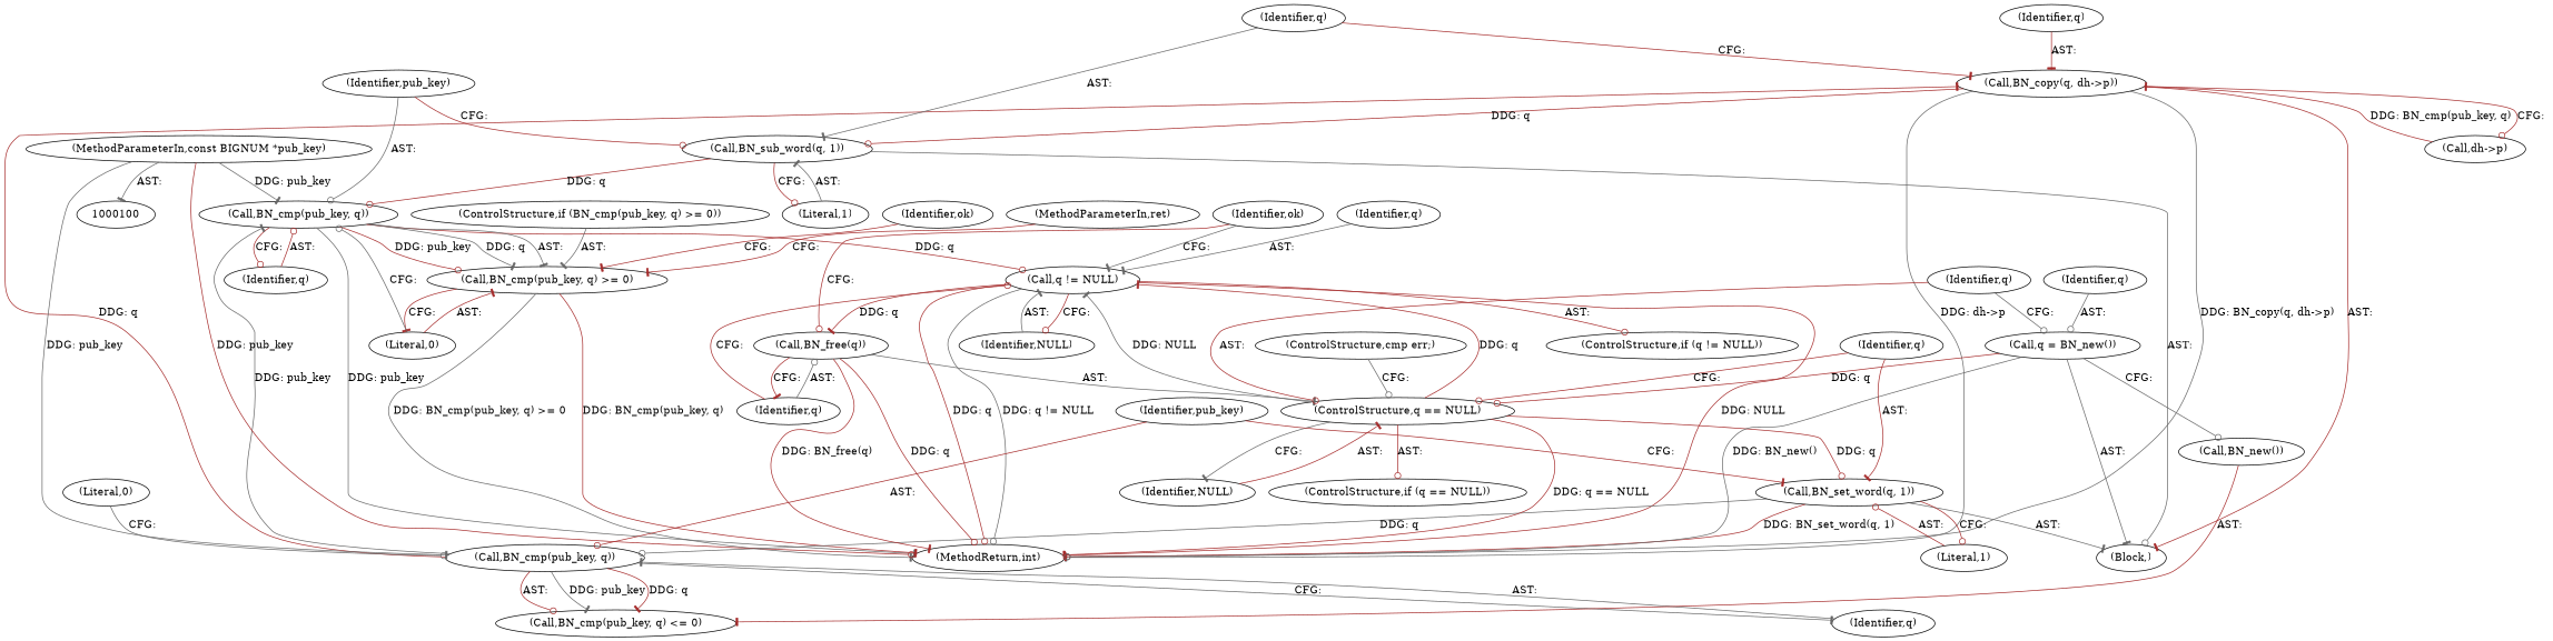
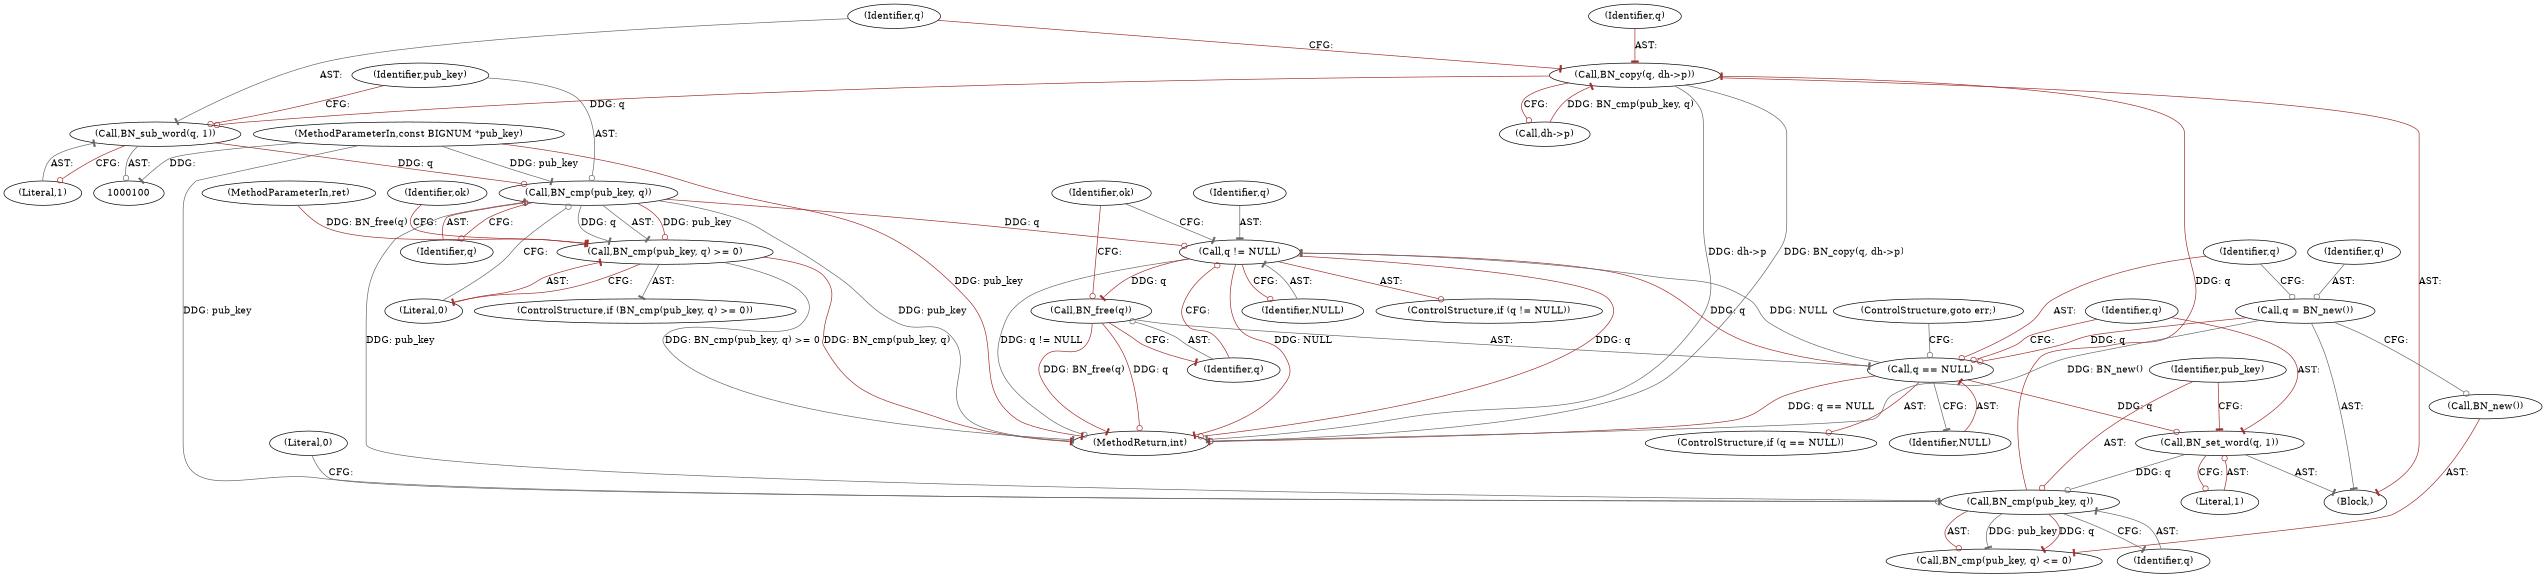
  digraph {
    edge [arrowhead=tee color=brown]
    n1 [label="(Call,BN_copy(q, dh->p))"]
    n2 [label="(Call,BN_sub_word(q, 1))"]
    n3 [label="(MethodReturn,int)"]
    n4 [label="(Call,dh->p)"]
    n5 [label="(Block,)"]
    n6 [label="(Call,BN_cmp(pub_key, q))"]
    n7 [label="(Literal,1)"]
    n8 [label="(Call,BN_cmp(pub_key, q))"]
    n9 [label="(Call,BN_cmp(pub_key, q) <= 0)"]
    n10 [label="(Identifier,q)"]
    n11 [label="(Call,q != NULL)"]
    n12 [label="(Call,BN_cmp(pub_key, q) >= 0)"]
    n13 [label="(Identifier,q)"]
    n14 [label="(MethodParameterIn,const BIGNUM *pub_key)"]
    1000100
    n16 [label="(Call,BN_set_word(q, 1))"]
    n17 [label="(Literal,1)"]
-   n18 [label="(ControlStructure,q == NULL)"]
+   n18 [label="(Call,q == NULL)"]
    n19 [label="(Identifier,NULL)"]
    n20 [label="(ControlStructure,if (q == NULL))"]
    n21 [label="(Call,BN_free(q))"]
    n22 [label="(Identifier,NULL)"]
    n23 [label="(ControlStructure,if (q != NULL))"]
    n24 [label="(Call,q = BN_new())"]
    n25 [label="(Call,BN_new())"]
    n26 [label="(ControlStructure,if (BN_cmp(pub_key, q) >= 0))"]
    n27 [label="(Literal,0)"]
    n28 [label="(Identifier,q)"]
    n29 [label="(Literal,0)"]
-   n30 [label="(ControlStructure,cmp err;)"]
+   n30 [label="(ControlStructure,goto err;)"]
    n31 [label="(Identifier,q)"]
    n32 [label="(Identifier,q)"]
    n33 [label="(Identifier,ok)"]
    n34 [label="(Identifier,q)"]
    n35 [label="(Identifier,q)"]
    n36 [label="(Identifier,q)"]
    n37 [label="(Identifier,pub_key)"]
    n38 [label="(MethodParameterIn,ret)"]
    n39 [label="(Identifier,q)"]
    n40 [label="(Identifier,pub_key)"]
    n41 [label="(Identifier,ok)"]
    n1 -> n2 [arrowhead=odot label="DDG: q"]
    n1 -> n3 [color=gray40 label="DDG: dh->p"]
    n1 -> n3 [arrowhead=odot color=gray40 label="DDG: BN_copy(q, dh->p)"]
    n1 -> n4 [arrowhead=odot label="CFG: "]
    n1 -> n5 [label="AST: "]
-   n2 -> n5 [arrowhead=odot color=gray40 label="AST: "]
+   n2 -> 1000100 [arrowhead=odot color=gray40 label="AST: "]
    n2 -> n6 [arrowhead=odot label="DDG: q"]
    n2 -> n7 [arrowhead=odot label="CFG: "]
    n4 -> n1 [label="DDG: BN_cmp(pub_key, q)"]
    n6 -> n3 [color=gray40 label="DDG: pub_key"]
    n6 -> n11 [arrowhead=odot label="DDG: q"]
    n6 -> n12 [color=gray40 label="AST: "]
    n6 -> n12 [arrowhead=odot label="DDG: pub_key"]
    n6 -> n12 [color=gray40 label="DDG: q"]
    n6 -> n13 [arrowhead=odot label="CFG: "]
    n7 -> n2 [color=gray40 label="AST: "]
    n8 -> n1 [label="DDG: q"]
    n8 -> n6 [color=gray40 label="DDG: pub_key"]
    n8 -> n9 [arrowhead=odot label="AST: "]
    n8 -> n9 [color=gray40 label="DDG: pub_key"]
    n8 -> n9 [label="DDG: q"]
    n8 -> n10 [color=gray40 label="CFG: "]
    n10 -> n8 [color=gray40 label="AST: "]
    n11 -> n3 [label="DDG: NULL"]
    n11 -> n3 [arrowhead=odot label="DDG: q"]
    n11 -> n3 [arrowhead=odot color=gray40 label="DDG: q != NULL"]
    n11 -> n21 [label="DDG: q"]
    n11 -> n22 [arrowhead=odot label="CFG: "]
    n11 -> n23 [arrowhead=odot label="AST: "]
    n12 -> n3 [label="DDG: BN_cmp(pub_key, q)"]
    n12 -> n3 [color=gray40 label="DDG: BN_cmp(pub_key, q) >= 0"]
-   n26 -> n12 [color=gray40 label="AST: "]
+   n12 -> n26 [color=gray40 label="AST: "]
    n12 -> n27 [label="CFG: "]
    n13 -> n6 [arrowhead=odot label="AST: "]
-   n14 -> n3 [arrowhead=odot label="DDG: pub_key"]
+   n14 -> n3 [label="DDG: pub_key"]
    n14 -> n6 [color=gray40 label="DDG: pub_key"]
    n14 -> n8 [color=gray40 label="DDG: pub_key"]
-   n14 -> 1000100 [color=gray40 label="AST: "]
-   n16 -> n3 [label="DDG: BN_set_word(q, 1)"]
+   n14 -> 1000100 [color=gray40 label="DDG: "]
    n16 -> n5 [color=gray40 label="AST: "]
    n16 -> n8 [arrowhead=odot color=gray40 label="DDG: q"]
    n16 -> n17 [arrowhead=odot label="CFG: "]
    n17 -> n16 [arrowhead=odot label="AST: "]
    n18 -> n3 [label="DDG: q == NULL"]
    n18 -> n11 [label="DDG: q"]
    n18 -> n11 [color=gray40 label="DDG: NULL"]
    n18 -> n16 [arrowhead=odot label="DDG: q"]
    n18 -> n19 [color=gray40 label="CFG: "]
    n18 -> n20 [arrowhead=odot label="AST: "]
    n19 -> n18 [label="AST: "]
    n21 -> n3 [label="DDG: BN_free(q)"]
    n21 -> n3 [arrowhead=odot label="DDG: q"]
    n21 -> n18 [color=gray40 label="AST: "]
    n21 -> n28 [label="CFG: "]
    n22 -> n11 [color=gray40 label="AST: "]
    n24 -> n3 [arrowhead=odot color=gray40 label="DDG: BN_new()"]
    n24 -> n5 [color=gray40 label="AST: "]
    n24 -> n18 [arrowhead=odot label="DDG: q"]
    n24 -> n25 [arrowhead=odot color=gray40 label="CFG: "]
    n25 -> n9 [label="AST: "]
    n27 -> n6 [arrowhead=odot color=gray40 label="CFG: "]
    n27 -> n12 [label="AST: "]
    n28 -> n11 [arrowhead=odot label="CFG: "]
    n28 -> n21 [arrowhead=odot color=gray40 label="AST: "]
    n29 -> n8 [arrowhead=odot color=gray40 label="CFG: "]
    n30 -> n18 [arrowhead=odot color=gray40 label="CFG: "]
    n31 -> n24 [arrowhead=odot color=gray40 label="AST: "]
    n32 -> n11 [color=gray40 label="AST: "]
    n33 -> n12 [label="CFG: "]
    n34 -> n16 [label="AST: "]
    n34 -> n18 [arrowhead=odot label="CFG: "]
    n35 -> n1 [label="CFG: "]
    n35 -> n2 [color=gray40 label="AST: "]
    n36 -> n1 [label="AST: "]
    n37 -> n2 [arrowhead=odot label="CFG: "]
    n37 -> n6 [arrowhead=odot color=gray40 label="AST: "]
-   n38 -> n12 [label="CFG: "]
+   n38 -> n12 [label="DDG: BN_free(q)"]
    n39 -> n18 [arrowhead=odot label="AST: "]
    n39 -> n24 [arrowhead=odot color=gray40 label="CFG: "]
    n40 -> n8 [arrowhead=odot label="AST: "]
    n40 -> n16 [label="CFG: "]
    n41 -> n11 [color=gray40 label="CFG: "]
    n41 -> n21 [arrowhead=odot label="CFG: "]
  }
